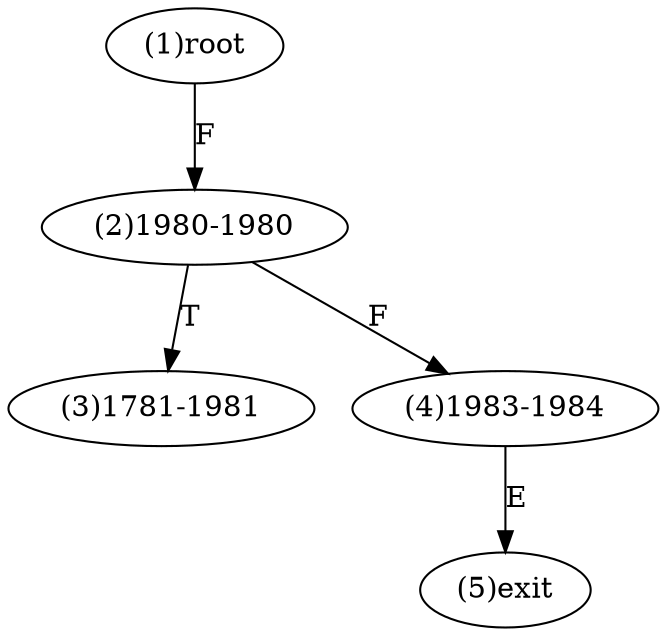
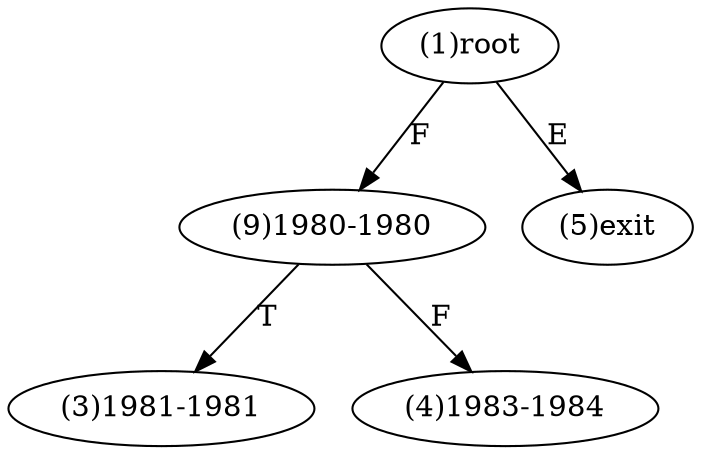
  digraph {
    n1 [label="(1)root"]
-   n2 [label="(2)1980-1980"]
-   n3 [label="(3)1781-1981"]
+   n2 [label="(9)1980-1980"]
+   n3 [label="(3)1981-1981"]
    n4 [label="(4)1983-1984"]
    n5 [label="(5)exit"]
    n1 -> n2 [label=F]
    n2 -> n3 [label=T]
    n2 -> n4 [label=F]
-   n4 -> n5 [label=E]
+   n1 -> n5 [label=E]
  }
